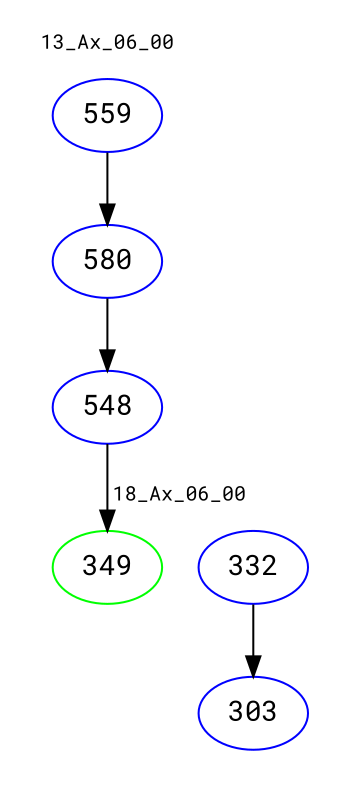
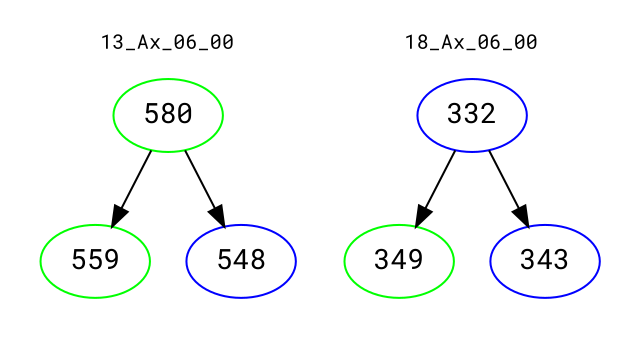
  digraph {
    fontname="Roboto Mono"
    node [color=blue fontname="Roboto Mono"]
    edge [color=black fontname="Roboto Mono"]
-   n1 [label=580]
-   n2 [label=559]
+   n1 [color=green label=580]
+   n2 [color=green label=559]
    n3 [label=548]
    n4 [label=332]
    n5 [color=green label=349]
-   n6 [label=303]
+   n6 [label=343]
    subgraph cluster_1 {
      color=white
      fontsize=10
      label="13_Ax_06_00"
      n1
      n2
      n3
    }
    subgraph cluster_2 {
      color=white
      fontsize=10
      label="18_Ax_06_00"
      n4
      n5
      n6
    }
-   n2 -> n1
+   n1 -> n2
    n1 -> n3
-   n3 -> n5
+   n4 -> n5
    n4 -> n6
  }
